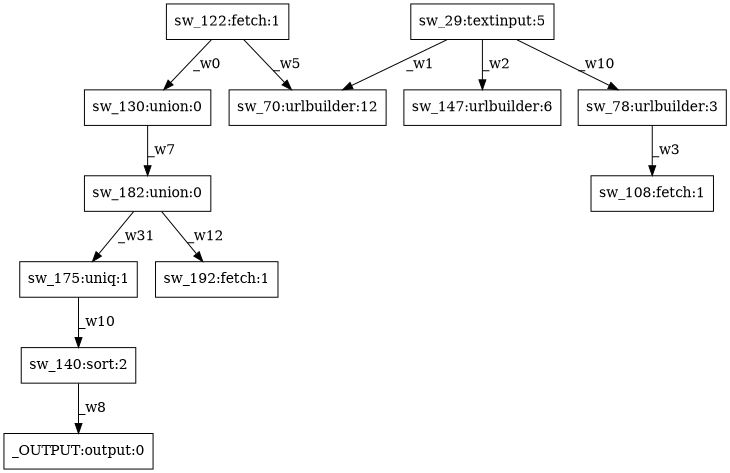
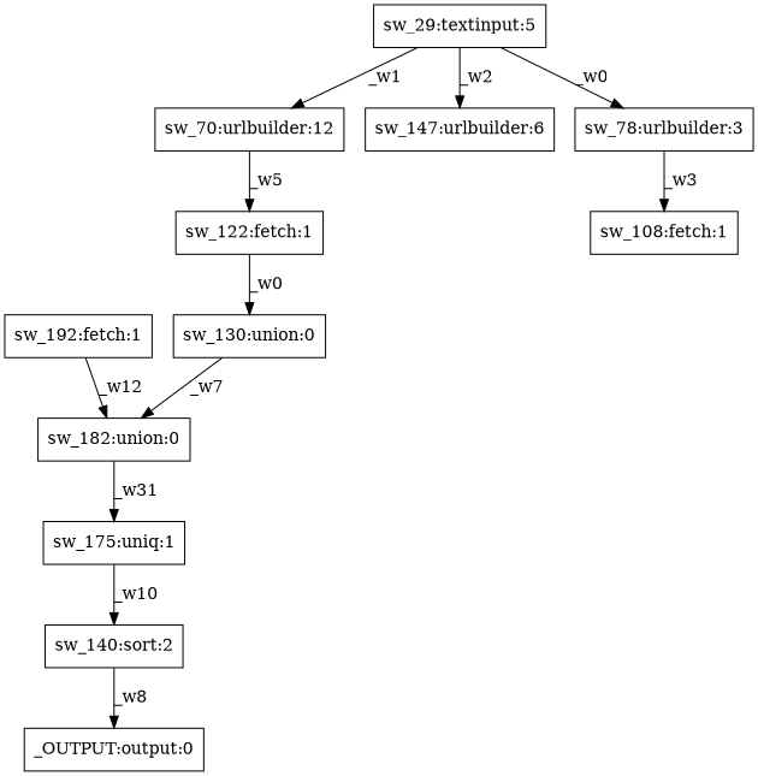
  digraph {
    node [shape=box]
    n1 [label="sw_130:union:0"]
    n2 [label="sw_182:union:0"]
    n3 [label="sw_175:uniq:1"]
    n4 [label="_OUTPUT:output:0"]
    n5 [label="sw_29:textinput:5"]
    n6 [label="sw_70:urlbuilder:12"]
    n7 [label="sw_147:urlbuilder:6"]
    n8 [label="sw_78:urlbuilder:3"]
    n9 [label="sw_122:fetch:1"]
    n10 [label="sw_108:fetch:1"]
    n11 [label="sw_192:fetch:1"]
    n12 [label="sw_140:sort:2"]
    n1 -> n2 [label=_w7]
    n2 -> n3 [label=_w31]
    n3 -> n12 [label=_w10]
    n5 -> n6 [label=_w1]
    n5 -> n7 [label=_w2]
-   n5 -> n8 [label=_w10]
-   n9 -> n6 [label=_w5]
+   n5 -> n8 [label=_w0]
+   n6 -> n9 [label=_w5]
    n8 -> n10 [label=_w3]
    n9 -> n1 [label=_w0]
-   n2 -> n11 [label=_w12]
+   n11 -> n2 [label=_w12]
    n12 -> n4 [label=_w8]
  }
